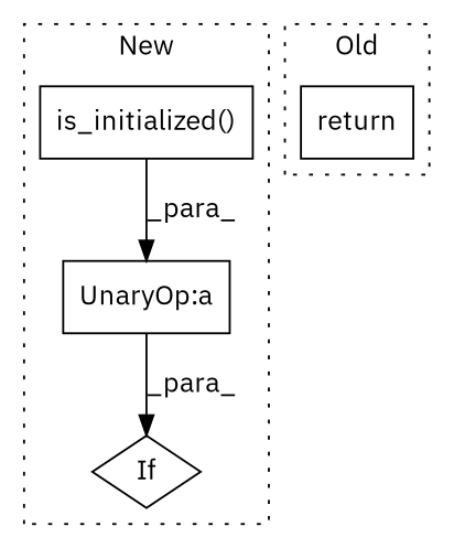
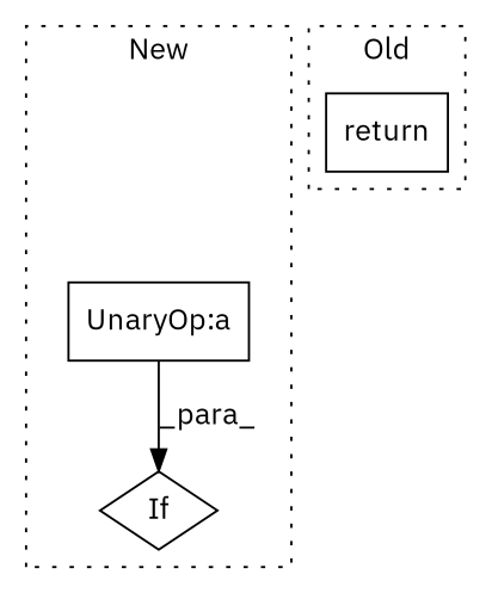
  digraph {
    fontname="IBM Plex Sans"
    node [fontname="IBM Plex Sans" shape=box]
    edge [fontname="IBM Plex Sans"]
-   n1 [a=75 l=21 label="is_initialized()" s=296]
    n2 [a=96 l=3 label=If s=289 shape=diamond]
    n3 [a=61 l=25 label="UnaryOp:a" s=292]
    n4 [a=93 l=7 label=return s=286]
    subgraph cluster_1 {
      label=New
      style=dotted
-     n1
      n2
      n3
    }
    subgraph cluster_2 {
      label=Old
      style=dotted
      n4
    }
-   n1 -> n3 [label=_para_]
    n3 -> n2 [label=_para_]
  }
